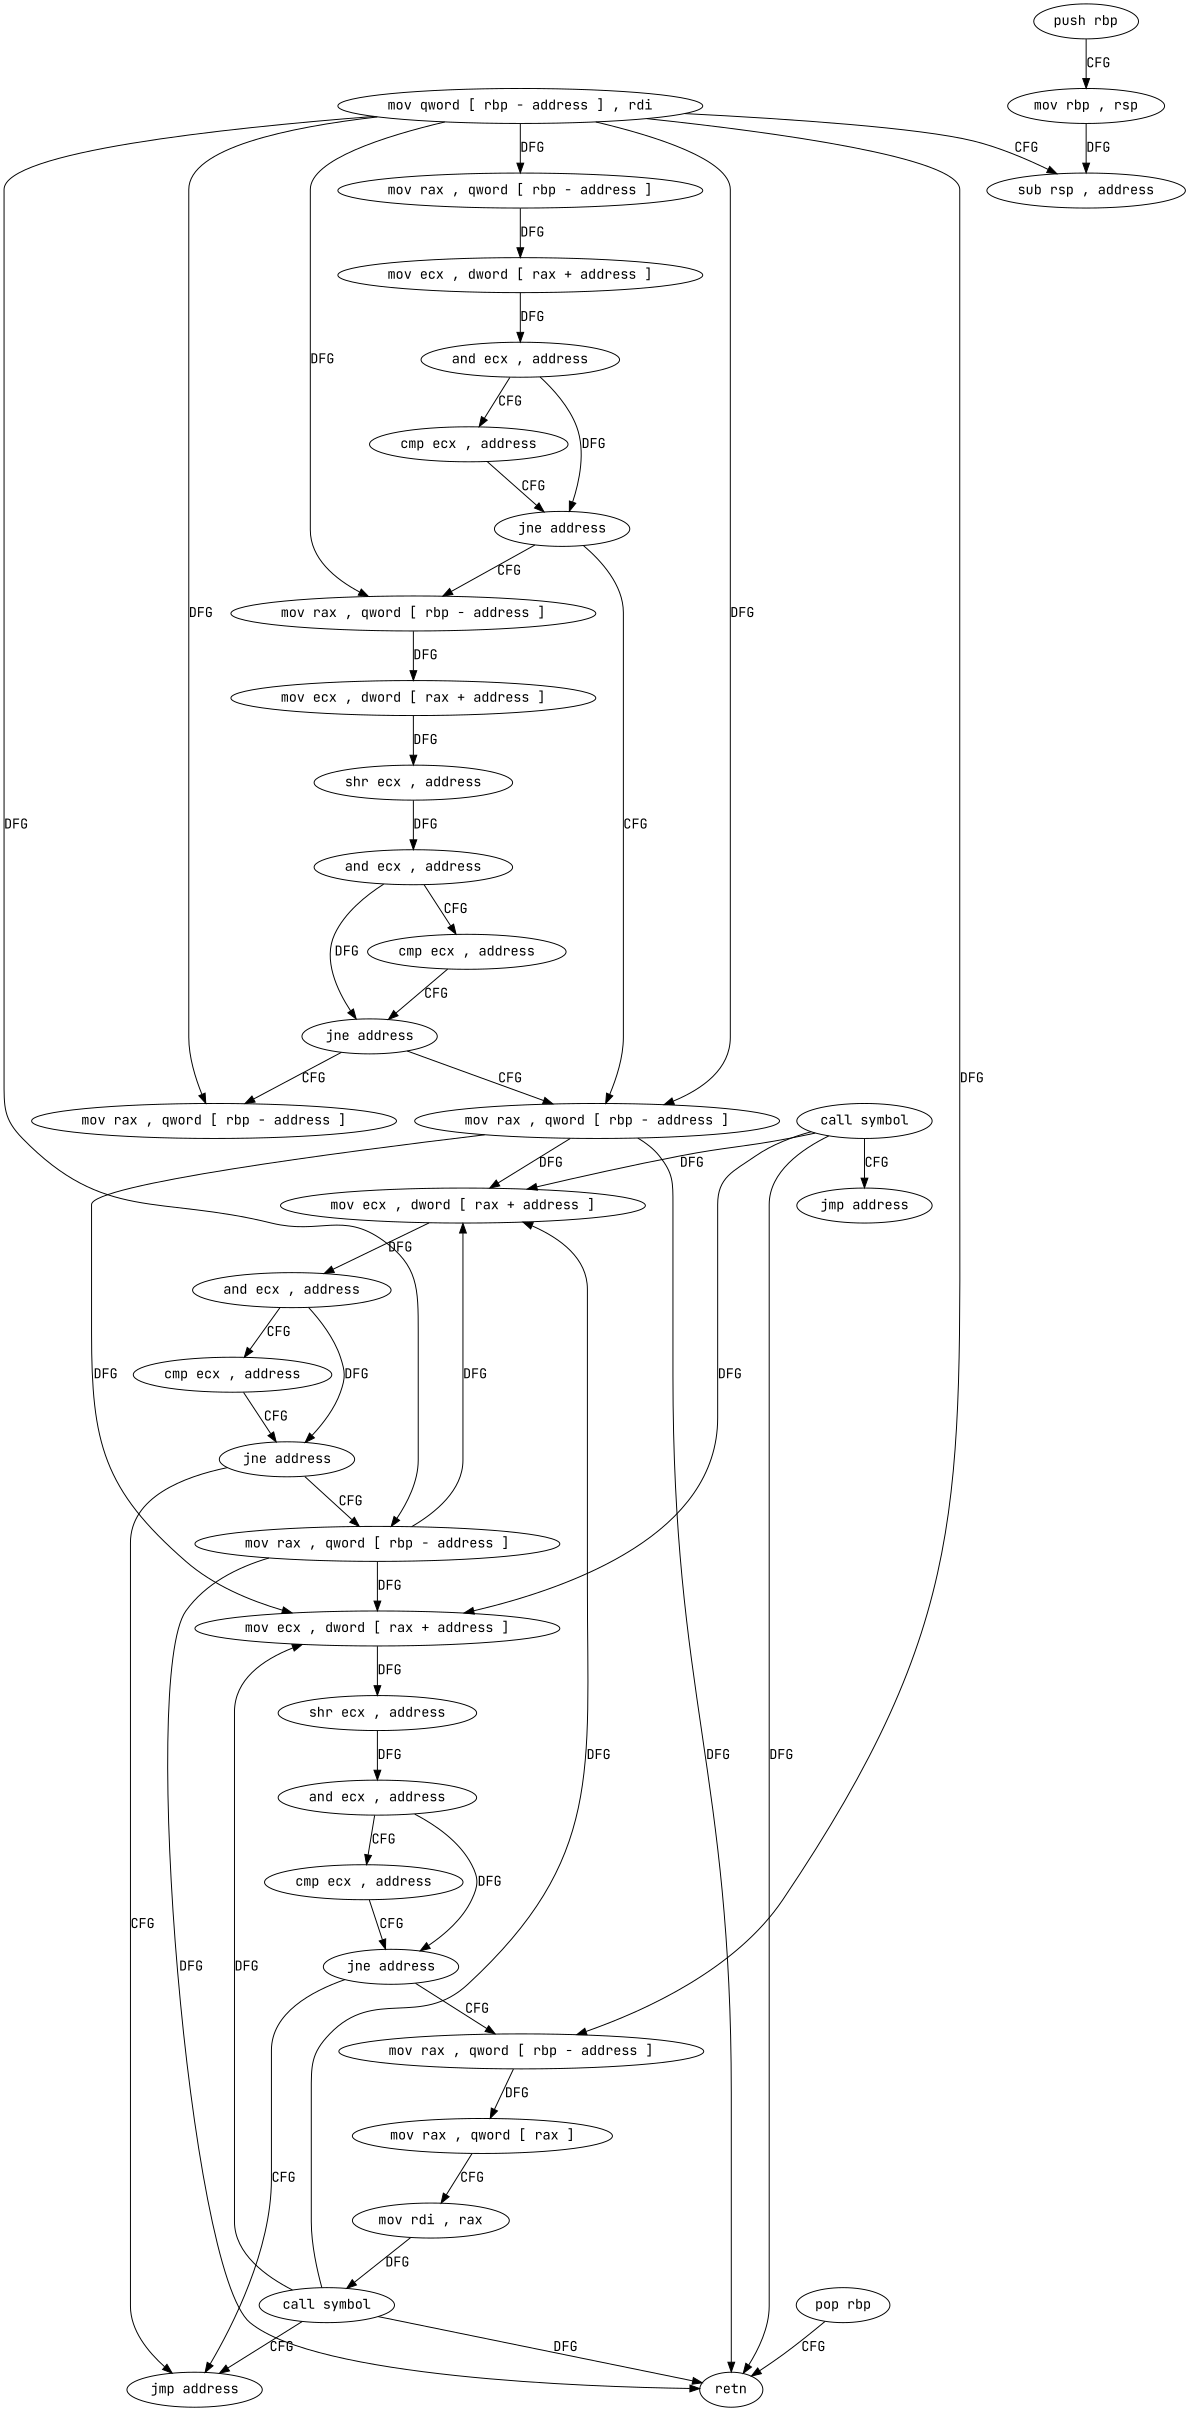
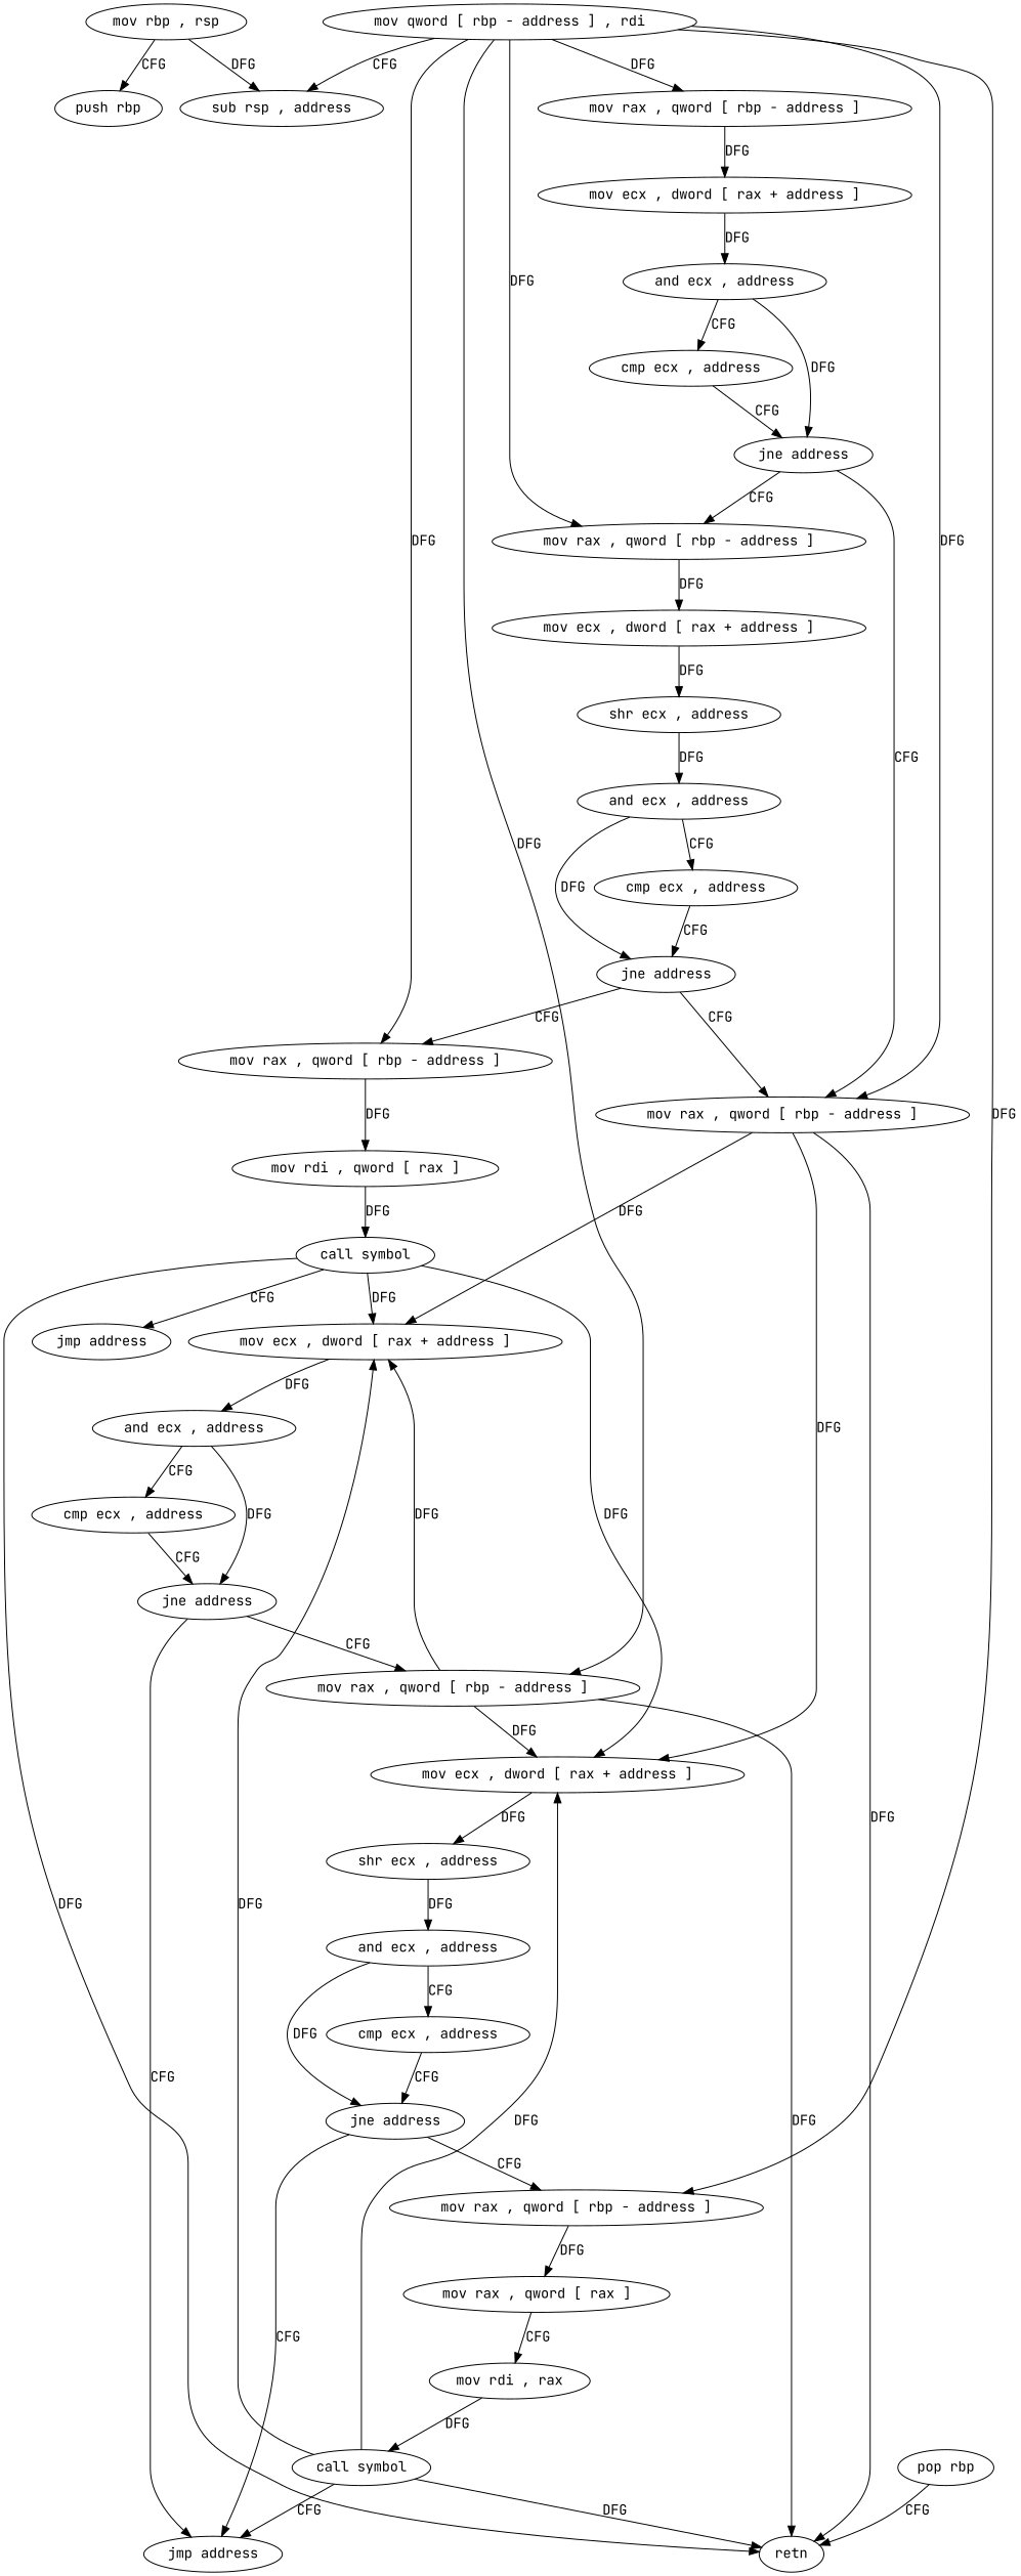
  digraph {
    fontname="JetBrains Mono"
    node [fontname="JetBrains Mono"]
    edge [fontname="JetBrains Mono"]
    n1 [label="push rbp"]
    n2 [label="mov rbp , rsp"]
    n3 [label="sub rsp , address"]
    n4 [label="mov qword [ rbp - address ] , rdi"]
    n5 [label="mov rax , qword [ rbp - address ]"]
    n6 [label="mov rax , qword [ rbp - address ]"]
    n7 [label="mov rax , qword [ rbp - address ]"]
    n8 [label="mov rax , qword [ rbp - address ]"]
    n9 [label="mov rax , qword [ rbp - address ]"]
    n10 [label="mov rax , qword [ rbp - address ]"]
    n11 [label="mov ecx , dword [ rax + address ]"]
    n12 [label="mov ecx , dword [ rax + address ]"]
    n13 [label="mov ecx , dword [ rax + address ]"]
    n14 [label=retn]
    n15 [label="mov ecx , dword [ rax + address ]"]
+   n16 [label="mov rdi , qword [ rax ]"]
    n17 [label="mov rax , qword [ rax ]"]
    n18 [label="and ecx , address"]
    n19 [label="cmp ecx , address"]
    n20 [label="jne address"]
    n21 [label="and ecx , address"]
    n22 [label="shr ecx , address"]
    n23 [label="shr ecx , address"]
    n24 [label="cmp ecx , address"]
    n25 [label="jne address"]
    n26 [label="jmp address"]
    n27 [label="and ecx , address"]
    n28 [label="cmp ecx , address"]
    n29 [label="jne address"]
    n30 [label="call symbol"]
    n31 [label="pop rbp"]
    n32 [label="and ecx , address"]
    n33 [label="cmp ecx , address"]
    n34 [label="jne address"]
    n35 [label="mov rdi , rax"]
    n36 [label="jmp address"]
    n37 [label="call symbol"]
-   n1 -> n2 [label=CFG]
+   n2 -> n1 [label=CFG]
    n2 -> n3 [label=DFG]
    n4 -> n3 [label=CFG]
    n4 -> n5 [label=DFG]
    n4 -> n6 [label=DFG]
    n4 -> n7 [label=DFG]
    n4 -> n8 [label=DFG]
    n4 -> n9 [label=DFG]
    n4 -> n10 [label=DFG]
    n5 -> n11 [label=DFG]
    n6 -> n12 [label=DFG]
    n6 -> n13 [label=DFG]
    n6 -> n14 [label=DFG]
    n7 -> n15 [label=DFG]
    n8 -> n12 [label=DFG]
    n8 -> n13 [label=DFG]
    n8 -> n14 [label=DFG]
+   n9 -> n16 [label=DFG]
    n10 -> n17 [label=DFG]
    n11 -> n18 [label=DFG]
    n12 -> n21 [label=DFG]
    n13 -> n22 [label=DFG]
    n15 -> n23 [label=DFG]
+   n16 -> n30 [label=DFG]
    n17 -> n35 [label=CFG]
    n18 -> n19 [label=CFG]
    n18 -> n20 [label=DFG]
    n19 -> n20 [label=CFG]
    n20 -> n6 [label=CFG]
    n20 -> n7 [label=CFG]
    n21 -> n24 [label=CFG]
    n21 -> n25 [label=DFG]
    n22 -> n32 [label=DFG]
    n23 -> n27 [label=DFG]
    n24 -> n25 [label=CFG]
    n25 -> n8 [label=CFG]
    n25 -> n26 [label=CFG]
    n27 -> n28 [label=CFG]
    n27 -> n29 [label=DFG]
    n28 -> n29 [label=CFG]
    n29 -> n6 [label=CFG]
    n29 -> n9 [label=CFG]
    n30 -> n12 [label=DFG]
    n30 -> n13 [label=DFG]
    n30 -> n14 [label=DFG]
    n30 -> n36 [label=CFG]
    n31 -> n14 [label=CFG]
    n32 -> n33 [label=CFG]
    n32 -> n34 [label=DFG]
    n33 -> n34 [label=CFG]
    n34 -> n10 [label=CFG]
    n34 -> n26 [label=CFG]
    n35 -> n37 [label=DFG]
    n37 -> n12 [label=DFG]
    n37 -> n13 [label=DFG]
    n37 -> n14 [label=DFG]
    n37 -> n26 [label=CFG]
  }
